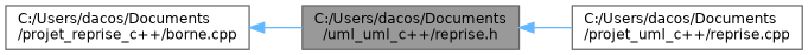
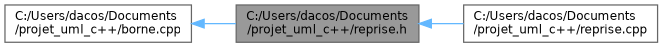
  digraph {
    rankdir=LR
    node [color=grey40 fillcolor=white fontname=Helvetica fontsize=10 shape=box style=filled]
    edge [color=steelblue1 dir=back fontname=Helvetica fontsize=10 labelfontname=Helvetica labelfontsize=10 style=solid]
-   n1 [color=gray40 fillcolor=grey60 fontcolor=black height=0.2 label="C:/Users/dacos/Documents\l/uml_uml_c++/reprise.h" width=0.4]
+   n1 [color=gray40 fillcolor=grey60 fontcolor=black height=0.2 label="C:/Users/dacos/Documents\l/projet_uml_c++/reprise.h" width=0.4]
    n2 [height=0.2 label="C:/Users/dacos/Documents\l/projet_uml_c++/reprise.cpp" width=0.4]
-   n3 [height=0.2 label="C:/Users/dacos/Documents\l/projet_reprise_c++/borne.cpp" width=0.4]
+   n3 [height=0.2 label="C:/Users/dacos/Documents\l/projet_uml_c++/borne.cpp" width=0.4]
    n1 -> n2
    n3 -> n1
  }
